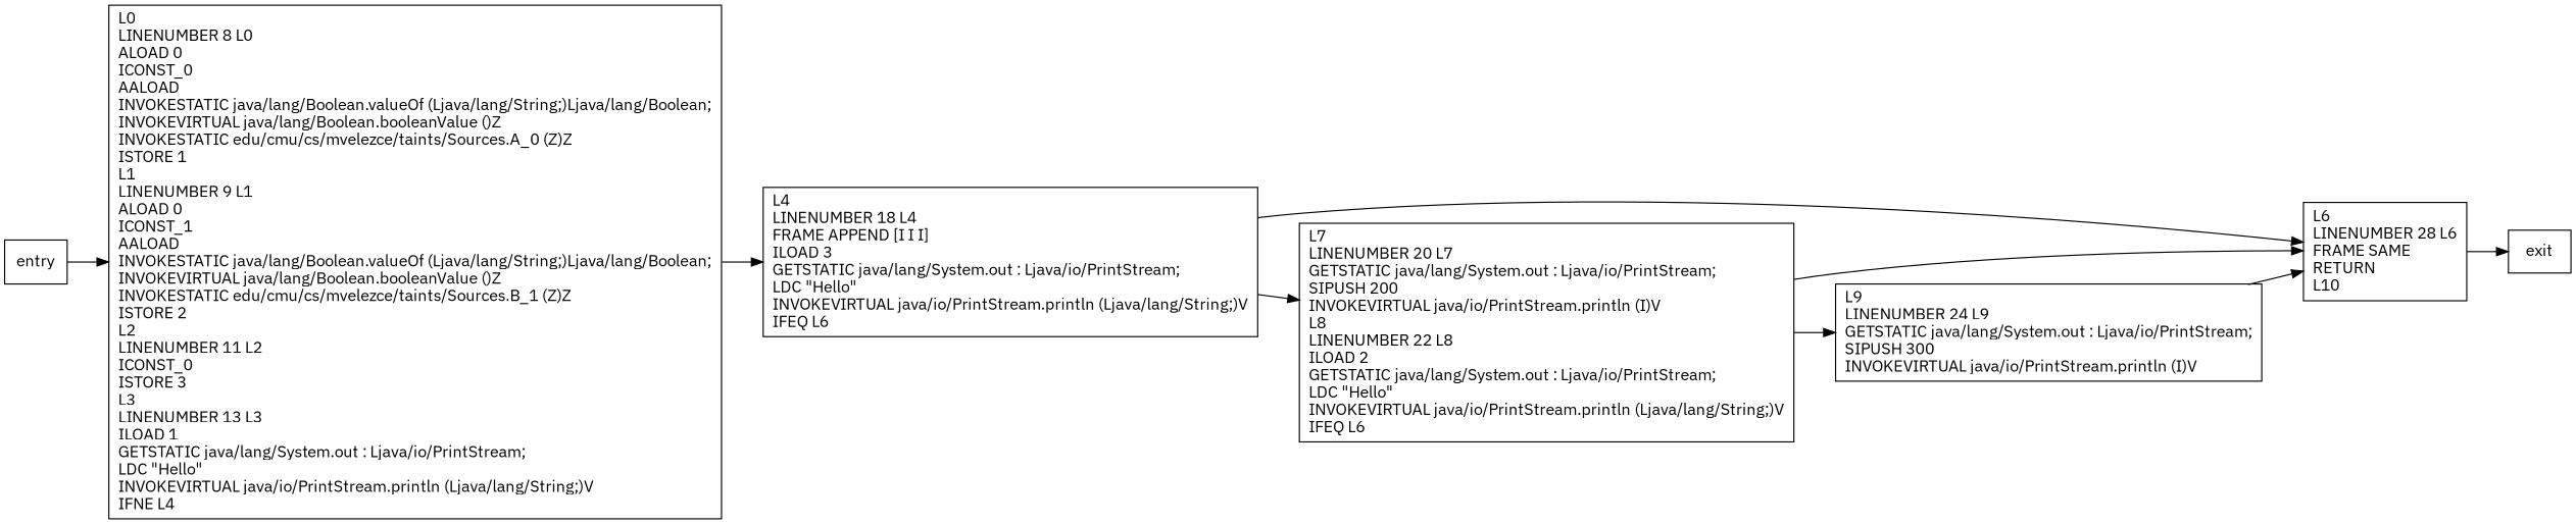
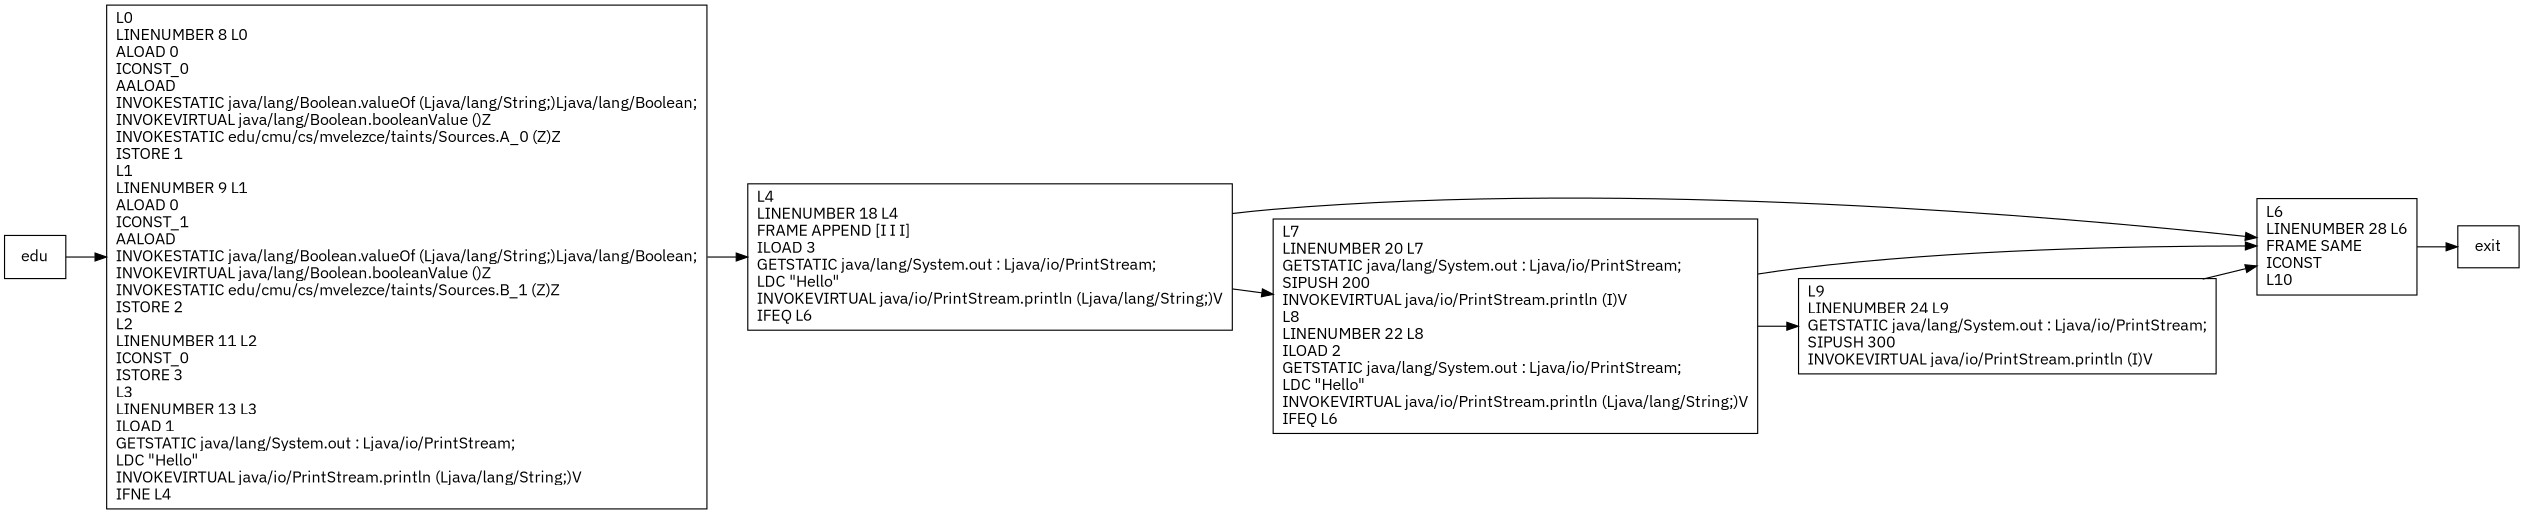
  digraph {
    fontname="IBM Plex Sans"
    rankdir=LR
    node [fontname="IBM Plex Sans" shape=record]
    edge [fontname="IBM Plex Sans"]
    n1 [label="L4\lLINENUMBER 18 L4\lFRAME APPEND [I I I]\lILOAD 3\lGETSTATIC java/lang/System.out : Ljava/io/PrintStream;\lLDC \"Hello\"\lINVOKEVIRTUAL java/io/PrintStream.println (Ljava/lang/String;)V\lIFEQ L6\l"]
-   n2 [label="L6\lLINENUMBER 28 L6\lFRAME SAME\lRETURN\lL10\l"]
+   n2 [label="L6\lLINENUMBER 28 L6\lFRAME SAME\lICONST\lL10\l"]
    n3 [label="L7\lLINENUMBER 20 L7\lGETSTATIC java/lang/System.out : Ljava/io/PrintStream;\lSIPUSH 200\lINVOKEVIRTUAL java/io/PrintStream.println (I)V\lL8\lLINENUMBER 22 L8\lILOAD 2\lGETSTATIC java/lang/System.out : Ljava/io/PrintStream;\lLDC \"Hello\"\lINVOKEVIRTUAL java/io/PrintStream.println (Ljava/lang/String;)V\lIFEQ L6\l"]
    exit
    n5 [label="L9\lLINENUMBER 24 L9\lGETSTATIC java/lang/System.out : Ljava/io/PrintStream;\lSIPUSH 300\lINVOKEVIRTUAL java/io/PrintStream.println (I)V\l"]
    n6 [label="L0\lLINENUMBER 8 L0\lALOAD 0\lICONST_0\lAALOAD\lINVOKESTATIC java/lang/Boolean.valueOf (Ljava/lang/String;)Ljava/lang/Boolean;\lINVOKEVIRTUAL java/lang/Boolean.booleanValue ()Z\lINVOKESTATIC edu/cmu/cs/mvelezce/taints/Sources.A_0 (Z)Z\lISTORE 1\lL1\lLINENUMBER 9 L1\lALOAD 0\lICONST_1\lAALOAD\lINVOKESTATIC java/lang/Boolean.valueOf (Ljava/lang/String;)Ljava/lang/Boolean;\lINVOKEVIRTUAL java/lang/Boolean.booleanValue ()Z\lINVOKESTATIC edu/cmu/cs/mvelezce/taints/Sources.B_1 (Z)Z\lISTORE 2\lL2\lLINENUMBER 11 L2\lICONST_0\lISTORE 3\lL3\lLINENUMBER 13 L3\lILOAD 1\lGETSTATIC java/lang/System.out : Ljava/io/PrintStream;\lLDC \"Hello\"\lINVOKEVIRTUAL java/io/PrintStream.println (Ljava/lang/String;)V\lIFNE L4\l"]
-   entry
+   entry [label=edu]
    n1 -> n2
    n1 -> n3
    n2 -> exit
    n3 -> n2
    n3 -> n5
    n5 -> n2
    n6 -> n1
    entry -> n6
  }
